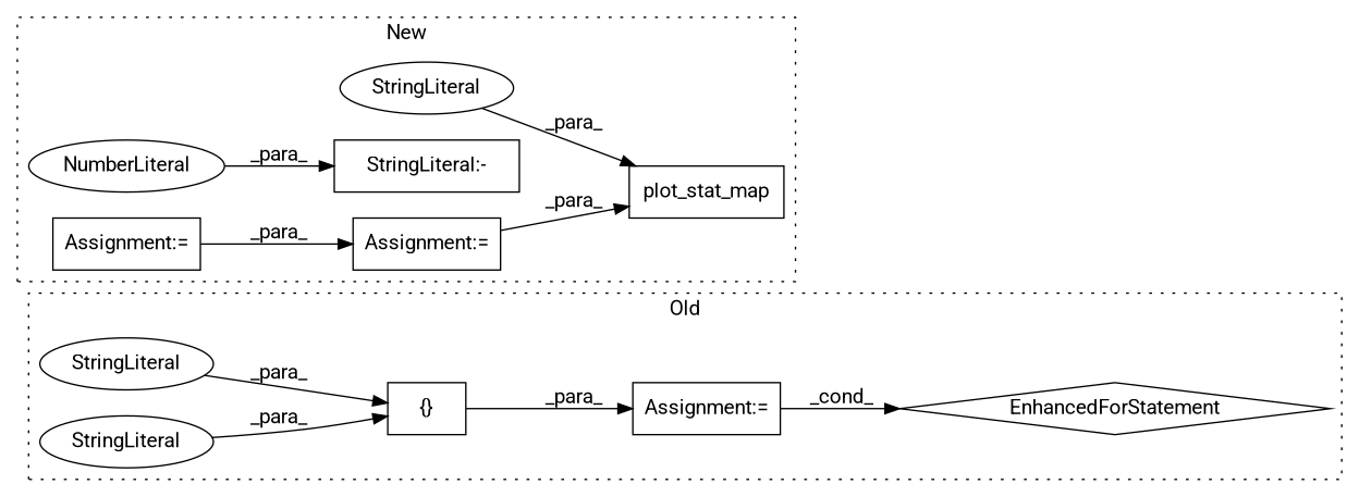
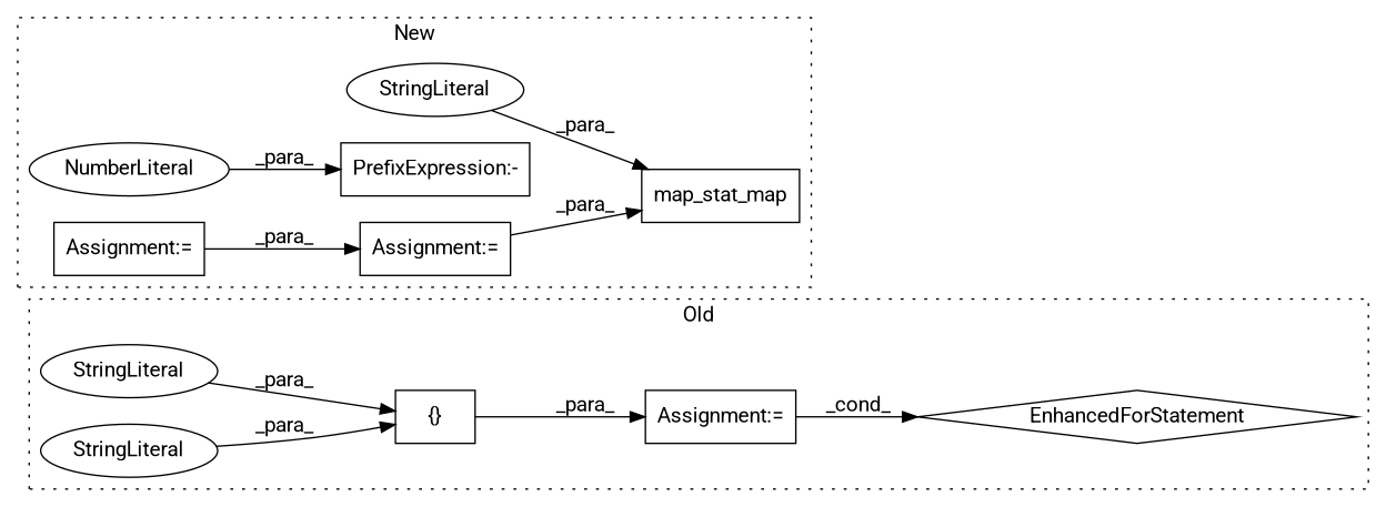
  digraph {
    fontname=Roboto
    rankdir=LR
    node [a=7 fontname=Roboto l=1 s="1301,1404" shape=box]
    edge [fontname=Roboto]
    n1 [a=4 l="1,1" label="{}" s="1383,1403"]
    n2 [a=70 l="53,2" label=EnhancedForStatement shape=diamond]
    n3 [l="53,2" label="Assignment:="]
    n4 [a=45 l=7 label=StringLiteral s=1396 shape=ellipse]
    n5 [a=45 l=11 label=StringLiteral s=1384 shape=ellipse]
-   n6 [a=32 l="14,1" label=plot_stat_map s="1990,2092"]
+   n6 [a=32 l="14,1" label=map_stat_map s="1990,2092"]
    n7 [a=45 l=4 label=StringLiteral s=2088 shape=ellipse]
    n8 [label="Assignment:=" s=1816]
-   n9 [a=38 label="StringLiteral:-" s=2083]
+   n9 [a=38 label="PrefixExpression:-" s=2083]
    n10 [a=34 l=2 label=NumberLiteral s=2084 shape=ellipse]
    n11 [label="Assignment:=" s=1734]
    subgraph cluster_1 {
      label=Old
      style=dotted
      n1
      n2
      n3
      n4
      n5
    }
    subgraph cluster_2 {
      label=New
      style=dotted
      n6
      n7
      n8
      n9
      n10
      n11
    }
    n1 -> n3 [label=_para_]
    n3 -> n2 [label=_cond_]
    n4 -> n1 [label=_para_]
    n5 -> n1 [label=_para_]
    n7 -> n6 [label=_para_]
    n8 -> n6 [label=_para_]
    n10 -> n9 [label=_para_]
    n11 -> n8 [label=_para_]
  }
